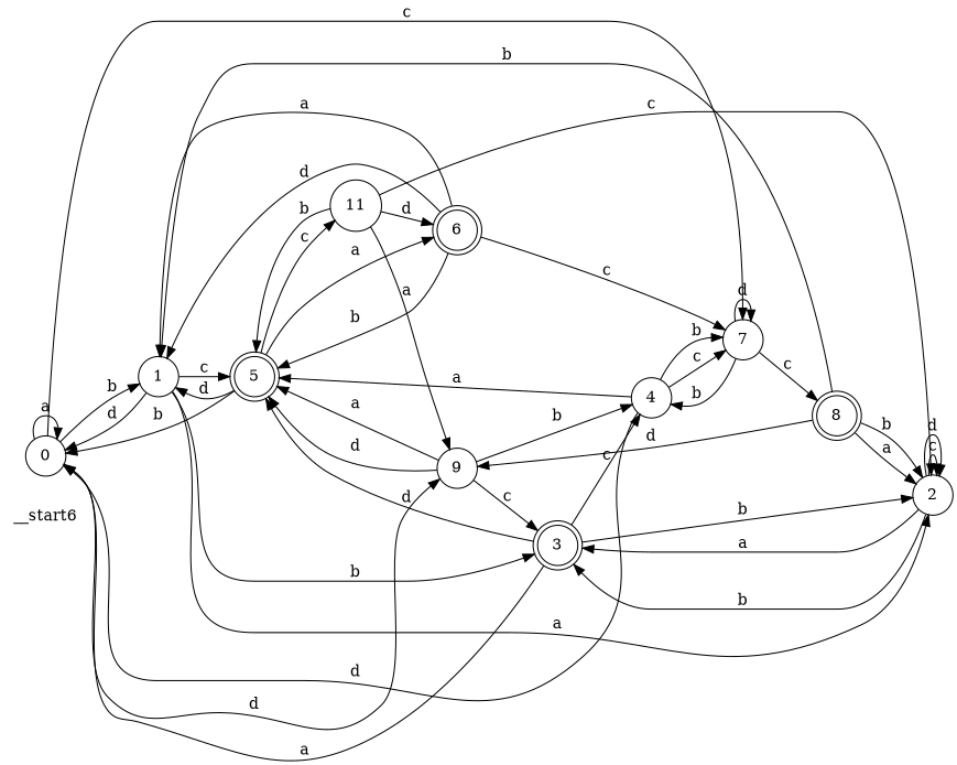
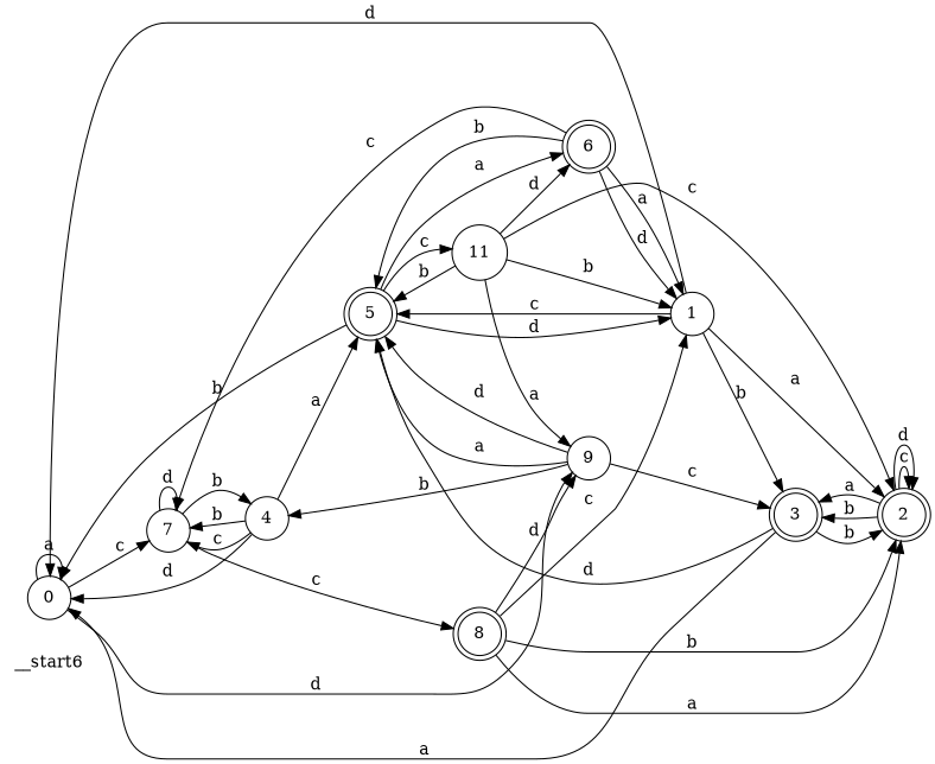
  digraph {
    rankdir=LR
    node [shape=circle color=black fillcolor=white style=filled]
    n1 [label=__start6 shape=none color="" fillcolor="" style=""]
    n2 [label=0]
    n3 [label=1]
    n4 [label=7]
    n5 [label=9]
-   n6 [label=2 style="rounded,filled"]
+   n6 [label=2 shape=doublecircle style="rounded,filled"]
    n7 [label=3 shape=doublecircle style="rounded,filled"]
    n8 [label=5 shape=doublecircle style="rounded,filled"]
    n9 [label=4]
    n10 [label=8 shape=doublecircle style="rounded,filled"]
    n11 [label=6 shape=doublecircle style="rounded,filled"]
    n12 [label=11]
    n2 -> n2 [label=a]
-   n2 -> n3 [label=b]
+   n12 -> n3 [label=b]
    n2 -> n4 [label=c]
    n2 -> n5 [label=d]
    n3 -> n2 [label=d]
    n3 -> n6 [label=a]
    n3 -> n7 [label=b]
    n3 -> n8 [label=c]
    n4 -> n4 [label=d]
    n4 -> n9 [label=b]
    n4 -> n10 [label=c]
    n5 -> n7 [label=c]
    n5 -> n8 [label=a]
    n5 -> n8 [label=d]
    n5 -> n9 [label=b]
    n6 -> n6 [label=c]
    n6 -> n6 [label=d]
    n6 -> n7 [label=a]
    n6 -> n7 [label=b]
    n7 -> n2 [label=a]
    n7 -> n6 [label=b]
    n7 -> n8 [label=d]
-   n7 -> n9 [label=c]
    n8 -> n2 [label=b]
    n8 -> n3 [label=d]
    n8 -> n11 [label=a]
    n8 -> n12 [label=c]
    n9 -> n2 [label=d]
    n9 -> n4 [label=b]
    n9 -> n4 [label=c]
    n9 -> n8 [label=a]
-   n10 -> n3 [label=b]
+   n10 -> n3 [label=c]
    n10 -> n5 [label=d]
    n10 -> n6 [label=a]
    n10 -> n6 [label=b]
    n11 -> n3 [label=a]
    n11 -> n3 [label=d]
    n11 -> n4 [label=c]
    n11 -> n8 [label=b]
    n12 -> n5 [label=a]
    n12 -> n6 [label=c]
    n12 -> n8 [label=b]
    n12 -> n11 [label=d]
  }
